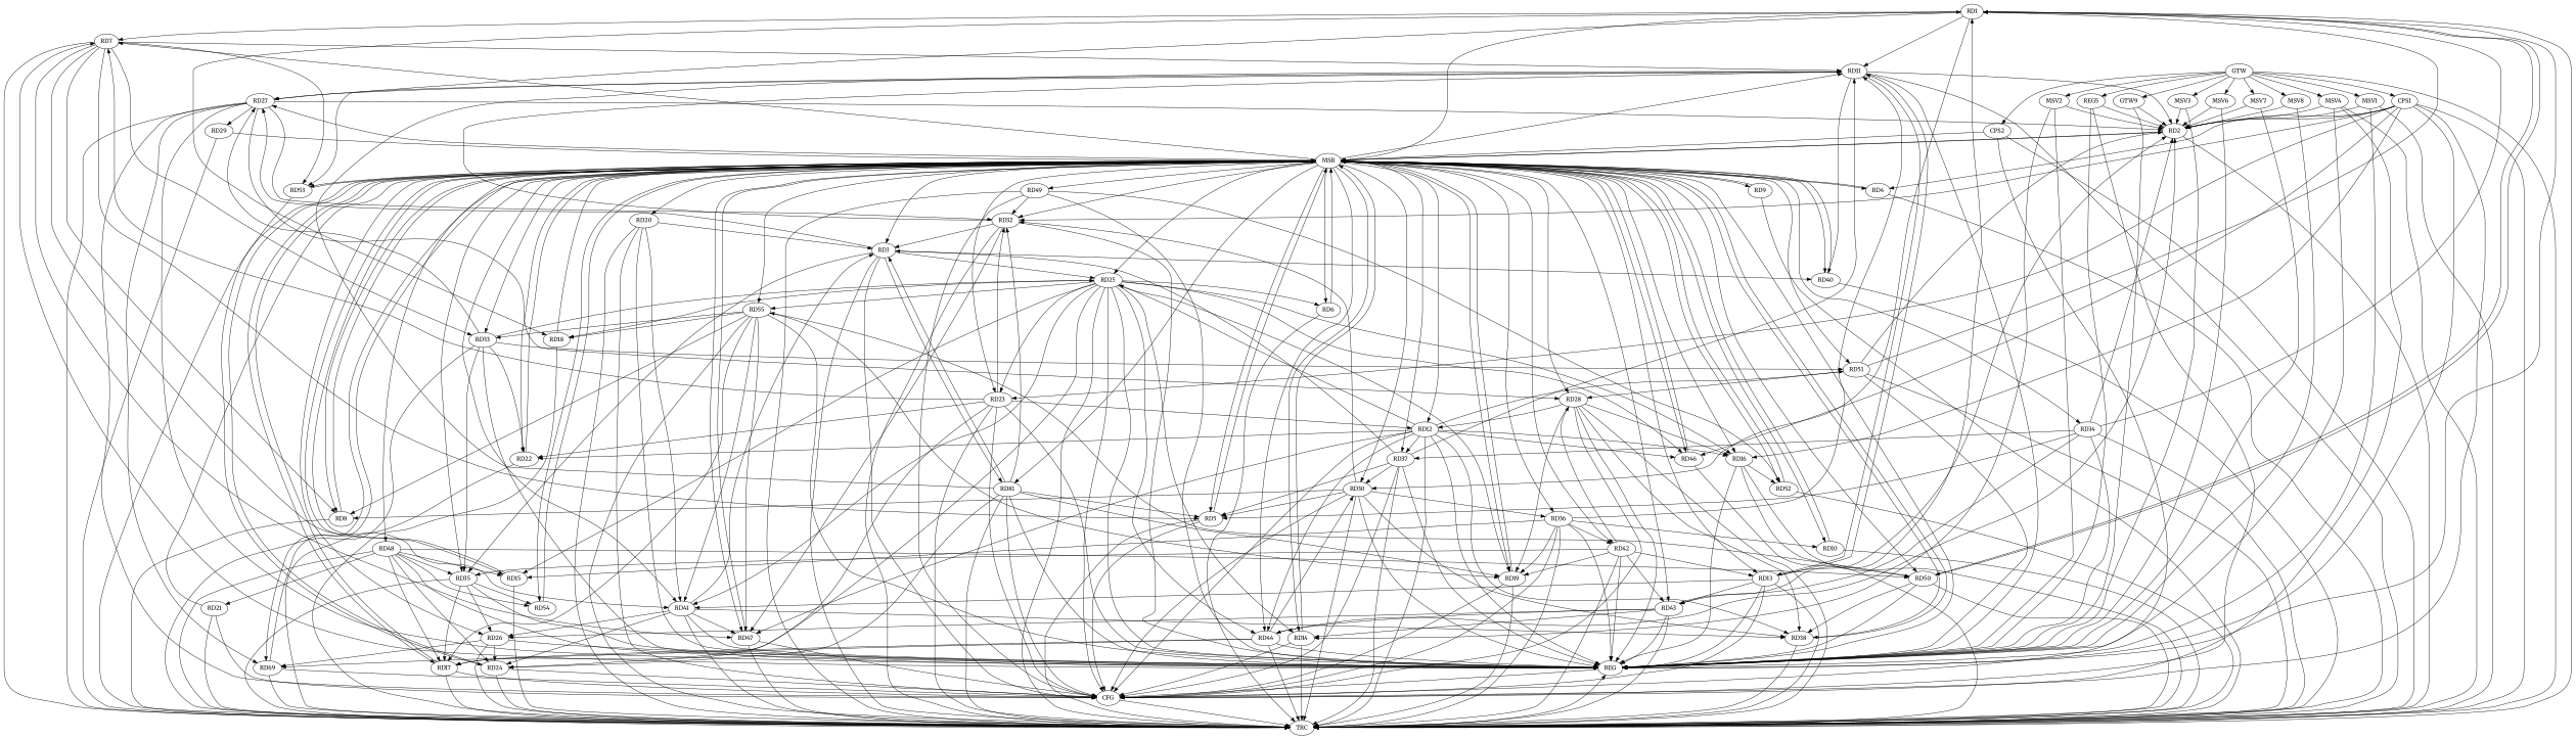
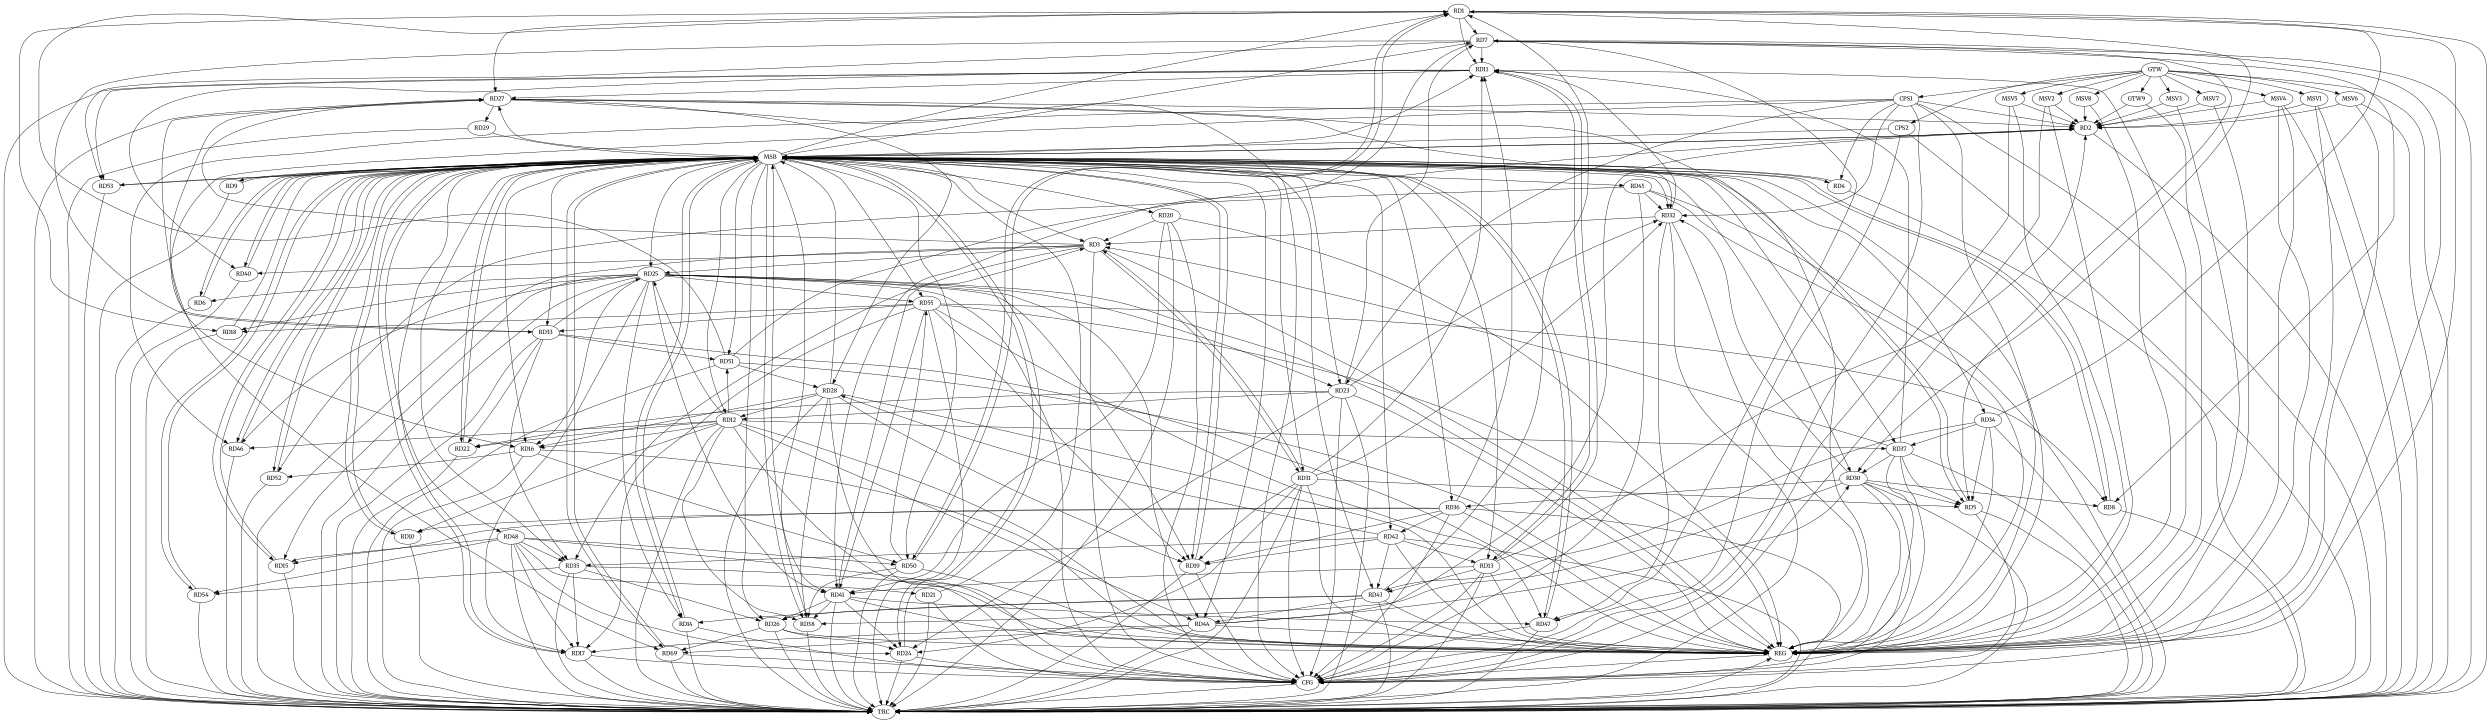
  strict digraph {
    fontname=Merriweather
    node [fontname=Merriweather]
    edge [fontname=Merriweather]
    n1 [label=RD1]
    n2 [label=RD7]
    n3 [label=RD11]
    n4 [label=RD18]
    n5 [label=RD27]
    n6 [label=RD30]
    n7 [label=RD50]
    n8 [label=REG]
    n9 [label=TRC]
    n10 [label=RD5]
    n11 [label=RD8]
    n12 [label=RD33]
    n13 [label=RD41]
    n14 [label=RD47]
    n15 [label=RD53]
    n16 [label=RD2]
    n17 [label=RD40]
    n18 [label=RD13]
    n19 [label=MSB]
    n20 [label=CFG]
    n21 [label=RD32]
    n22 [label=RD69]
    n23 [label=RD28]
    n24 [label=RD29]
    n25 [label=RD38]
    n26 [label=RD36]
    n27 [label=RD55]
    n28 [label=RD3]
-   n29 [label=RD81]
+   n29 [label=RD31]
    n30 [label=RD35]
    n31 [label=RD4]
    n32 [label=RD6]
    n33 [label=RD9]
    n34 [label=RD10]
    n35 [label=RD12]
    n36 [label=RD16]
    n37 [label=RD22]
    n38 [label=RD25]
    n39 [label=RD37]
    n40 [label=RD44]
    n41 [label=RD46]
    n42 [label=RD51]
    n43 [label=RD43]
    n44 [label=RD14]
    n45 [label=RD15]
    n46 [label=RD52]
    n47 [label=RD17]
    n48 [label=RD19]
    n49 [label=RD20]
    n50 [label=RD23]
    n51 [label=RD24]
    n52 [label=RD26]
    n53 [label=RD34]
    n54 [label=RD54]
    n55 [label=RD42]
    n56 [label=RD48]
-   n57 [label=RD49]
+   n57 [label=RD45]
    n58 [label=RD21]
    n59 [label=CPS1]
    n60 [label=CPS2]
    n61 [label=GTW]
    n62 [label=MSV1]
    n63 [label=MSV2]
    n64 [label=MSV3]
    n65 [label=MSV4]
-   n66 [label=REG5]
+   n66 [label=MSV5]
    n67 [label=MSV6]
    n68 [label=MSV7]
    n69 [label=MSV8]
    n70 [label=GTW9]
    n1 -> n2
    n1 -> n3
    n1 -> n4
    n1 -> n5
    n1 -> n6
    n1 -> n7
    n1 -> n8
    n1 -> n9
    n2 -> n3
    n2 -> n9
    n2 -> n10
    n2 -> n11
    n2 -> n12
    n2 -> n13
    n2 -> n14
    n2 -> n15
    n3 -> n5
    n3 -> n8
    n3 -> n9
    n3 -> n15
-   n3 -> n16
    n3 -> n17
    n3 -> n18
    n4 -> n9
    n4 -> n19
    n5 -> n8
    n5 -> n9
    n5 -> n16
    n5 -> n20
    n5 -> n21
    n5 -> n22
    n5 -> n23
    n5 -> n24
    n6 -> n8
    n6 -> n9
    n6 -> n10
    n6 -> n11
    n6 -> n20
    n6 -> n21
    n6 -> n25
    n6 -> n26
    n7 -> n1
    n7 -> n8
    n7 -> n9
    n7 -> n25
    n7 -> n27
    n8 -> n2
    n8 -> n20
    n9 -> n8
    n10 -> n9
    n10 -> n19
    n10 -> n20
    n11 -> n9
    n11 -> n19
    n12 -> n5
    n12 -> n8
    n12 -> n9
    n12 -> n30
    n12 -> n37
    n12 -> n38
    n12 -> n42
    n13 -> n8
    n13 -> n9
    n13 -> n14
    n13 -> n25
    n13 -> n28
    n13 -> n51
    n13 -> n52
    n14 -> n9
    n14 -> n19
    n14 -> n20
    n15 -> n9
    n15 -> n19
    n16 -> n9
    n16 -> n19
    n17 -> n9
    n17 -> n19
    n18 -> n3
    n18 -> n8
    n18 -> n9
    n18 -> n13
    n18 -> n16
    n18 -> n20
    n18 -> n43
    n19 -> n1
    n19 -> n2
    n19 -> n3
    n19 -> n5
    n19 -> n6
    n19 -> n7
    n19 -> n8
    n19 -> n10
    n19 -> n11
    n19 -> n12
    n19 -> n13
    n19 -> n14
    n19 -> n15
    n19 -> n16
    n19 -> n17
    n19 -> n18
    n19 -> n21
    n19 -> n22
-   n19 -> n23
+   n23 -> n19
    n19 -> n25
    n19 -> n26
    n19 -> n27
    n19 -> n28
    n19 -> n29
    n19 -> n30
    n19 -> n31
    n19 -> n32
    n19 -> n33
    n19 -> n34
    n19 -> n35
    n19 -> n36
    n19 -> n37
    n19 -> n38
    n19 -> n39
    n19 -> n40
    n19 -> n41
    n19 -> n42
    n19 -> n43
    n19 -> n44
    n19 -> n45
    n19 -> n46
    n19 -> n47
    n19 -> n48
    n19 -> n49
    n19 -> n50
    n19 -> n51
    n19 -> n52
    n19 -> n53
    n19 -> n54
    n19 -> n55
    n19 -> n56
    n19 -> n57
    n20 -> n9
    n21 -> n3
    n21 -> n8
    n21 -> n9
    n21 -> n14
    n21 -> n28
    n22 -> n9
    n22 -> n19
    n22 -> n20
    n23 -> n8
    n23 -> n9
    n23 -> n20
    n23 -> n25
    n23 -> n35
    n23 -> n36
    n23 -> n48
    n24 -> n9
    n24 -> n19
    n25 -> n9
    n25 -> n19
    n26 -> n3
    n26 -> n8
    n26 -> n9
    n26 -> n20
    n26 -> n34
    n26 -> n45
    n26 -> n48
    n26 -> n55
    n27 -> n4
    n27 -> n8
    n27 -> n9
    n27 -> n11
    n27 -> n12
    n27 -> n13
    n27 -> n14
    n27 -> n47
    n27 -> n48
    n28 -> n5
+   n28 -> n8
    n28 -> n9
    n28 -> n17
    n28 -> n20
    n28 -> n29
    n28 -> n30
    n28 -> n38
    n29 -> n3
    n29 -> n8
    n29 -> n9
    n29 -> n10
    n29 -> n20
    n29 -> n21
    n29 -> n28
    n29 -> n48
    n29 -> n51
    n30 -> n8
    n30 -> n9
    n30 -> n47
    n30 -> n52
    n30 -> n54
    n31 -> n9
    n31 -> n19
    n32 -> n9
    n32 -> n19
    n33 -> n9
    n33 -> n19
    n34 -> n9
    n34 -> n19
    n35 -> n8
    n35 -> n9
    n35 -> n20
    n35 -> n25
-   n35 -> n14
+   n35 -> n34
    n35 -> n36
    n35 -> n37
    n35 -> n38
    n35 -> n39
    n35 -> n40
    n35 -> n41
    n35 -> n42
    n36 -> n7
    n36 -> n8
    n36 -> n9
    n36 -> n46
    n37 -> n9
    n37 -> n19
    n38 -> n4
    n38 -> n8
    n38 -> n9
    n38 -> n13
    n38 -> n20
    n38 -> n27
    n38 -> n32
    n38 -> n36
    n38 -> n40
    n38 -> n41
    n38 -> n44
    n38 -> n45
    n38 -> n47
    n38 -> n48
    n38 -> n50
    n39 -> n3
    n39 -> n6
    n39 -> n8
    n39 -> n9
    n39 -> n10
    n39 -> n20
    n39 -> n28
    n40 -> n6
    n40 -> n8
    n40 -> n9
    n40 -> n16
    n40 -> n22
    n40 -> n47
    n41 -> n9
    n41 -> n19
    n42 -> n1
    n42 -> n8
    n42 -> n9
    n42 -> n16
    n42 -> n23
    n43 -> n1
    n43 -> n8
    n43 -> n9
    n43 -> n40
    n43 -> n44
    n43 -> n52
    n44 -> n9
    n44 -> n19
    n44 -> n20
    n45 -> n9
    n45 -> n19
    n46 -> n9
    n46 -> n19
    n47 -> n9
    n47 -> n19
    n47 -> n20
    n48 -> n9
    n48 -> n19
    n48 -> n20
    n49 -> n8
    n49 -> n9
    n49 -> n13
    n49 -> n20
    n49 -> n28
    n50 -> n2
    n50 -> n8
    n50 -> n9
    n50 -> n20
    n50 -> n21
    n50 -> n35
    n50 -> n37
    n50 -> n51
    n51 -> n9
    n51 -> n19
    n51 -> n20
    n52 -> n8
    n52 -> n9
    n52 -> n22
    n52 -> n51
    n53 -> n1
    n53 -> n8
    n53 -> n9
    n53 -> n10
-   n53 -> n16
    n53 -> n39
    n53 -> n43
+   n54 -> n9
    n54 -> n19
    n55 -> n8
    n55 -> n9
    n55 -> n18
    n55 -> n23
    n55 -> n30
    n55 -> n43
    n55 -> n48
    n56 -> n7
    n56 -> n8
    n56 -> n9
    n56 -> n30
    n56 -> n45
    n56 -> n47
    n56 -> n51
    n56 -> n54
    n56 -> n58
    n57 -> n8
    n57 -> n9
    n57 -> n20
    n57 -> n21
    n57 -> n46
    n58 -> n9
    n58 -> n19
    n58 -> n20
    n59 -> n8
    n59 -> n9
    n59 -> n16
    n59 -> n20
    n59 -> n21
    n59 -> n31
    n59 -> n36
    n59 -> n41
    n59 -> n50
    n60 -> n9
    n60 -> n19
    n60 -> n20
    n61 -> n9
    n61 -> n59
    n61 -> n60
    n61 -> n62
    n61 -> n63
    n61 -> n64
    n61 -> n65
    n61 -> n66
    n61 -> n67
    n61 -> n68
    n61 -> n69
    n61 -> n70
    n62 -> n8
    n62 -> n9
    n62 -> n16
    n63 -> n8
    n63 -> n16
-   n63 -> n44
+   n63 -> n20
    n64 -> n8
    n64 -> n16
    n65 -> n8
    n65 -> n9
    n65 -> n16
    n65 -> n20
    n66 -> n8
    n66 -> n16
    n66 -> n20
    n67 -> n8
+   n67 -> n9
    n67 -> n16
    n68 -> n8
    n68 -> n16
    n69 -> n8
    n69 -> n16
    n70 -> n8
    n70 -> n16
  }
